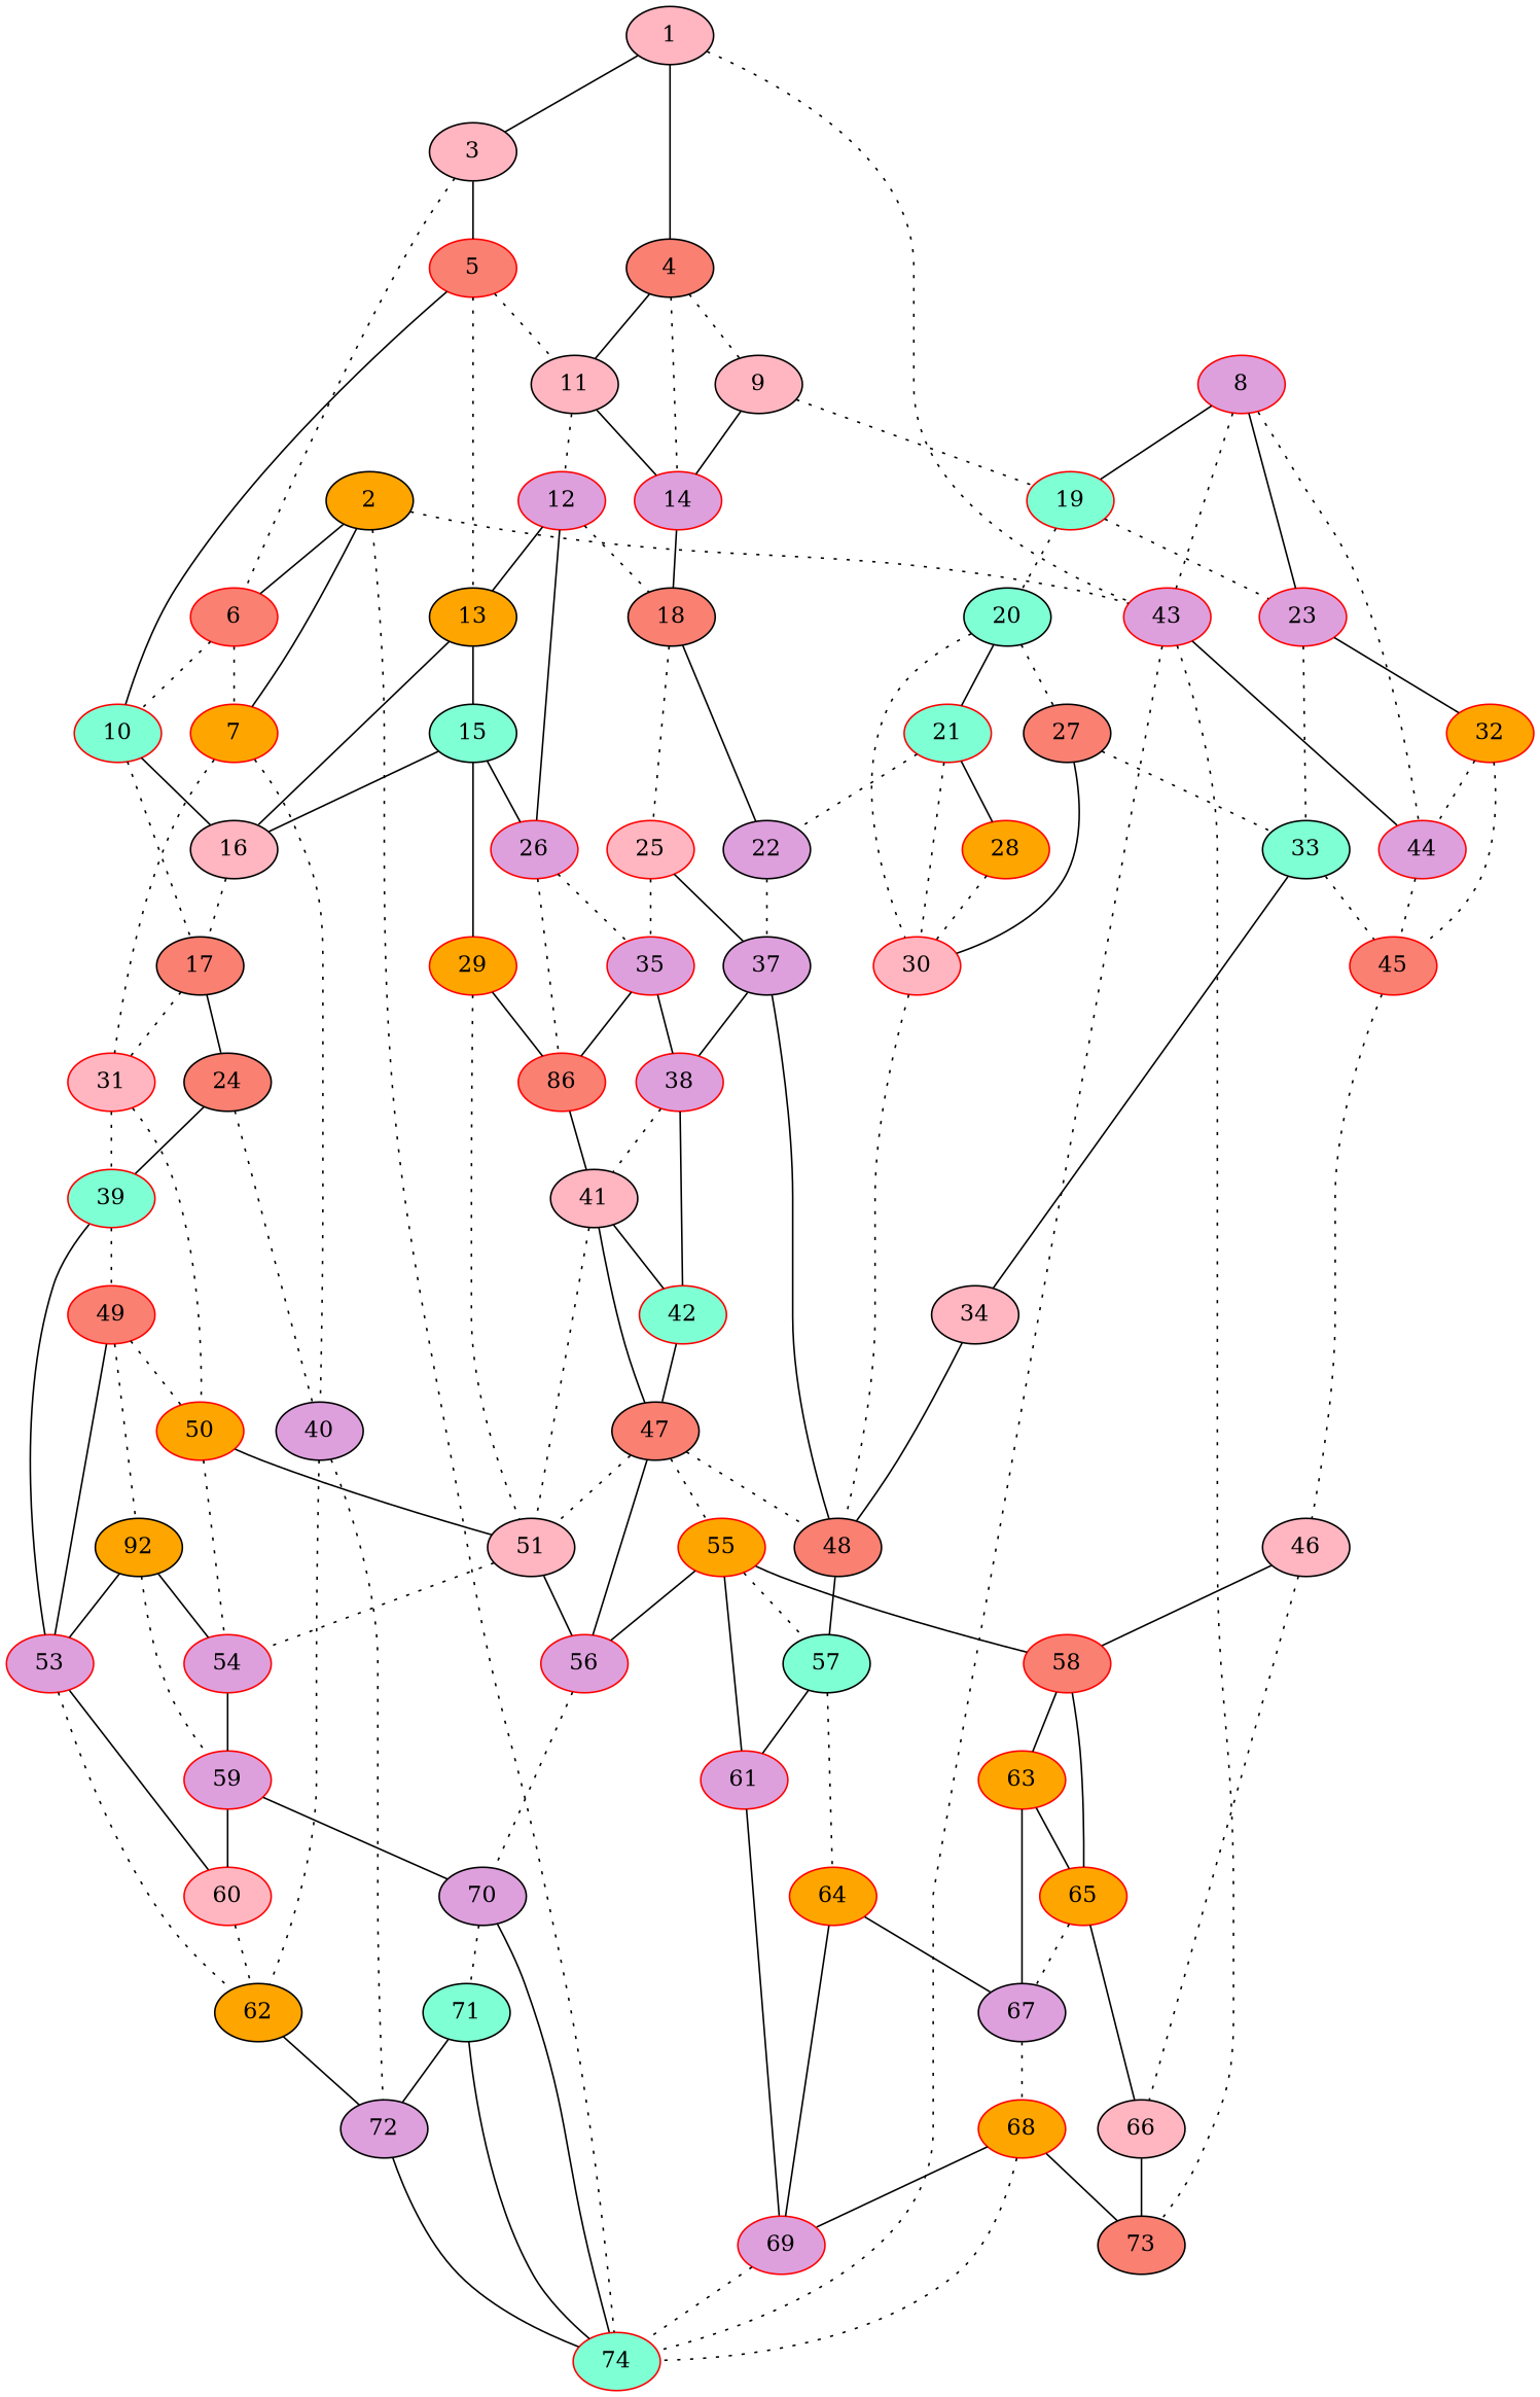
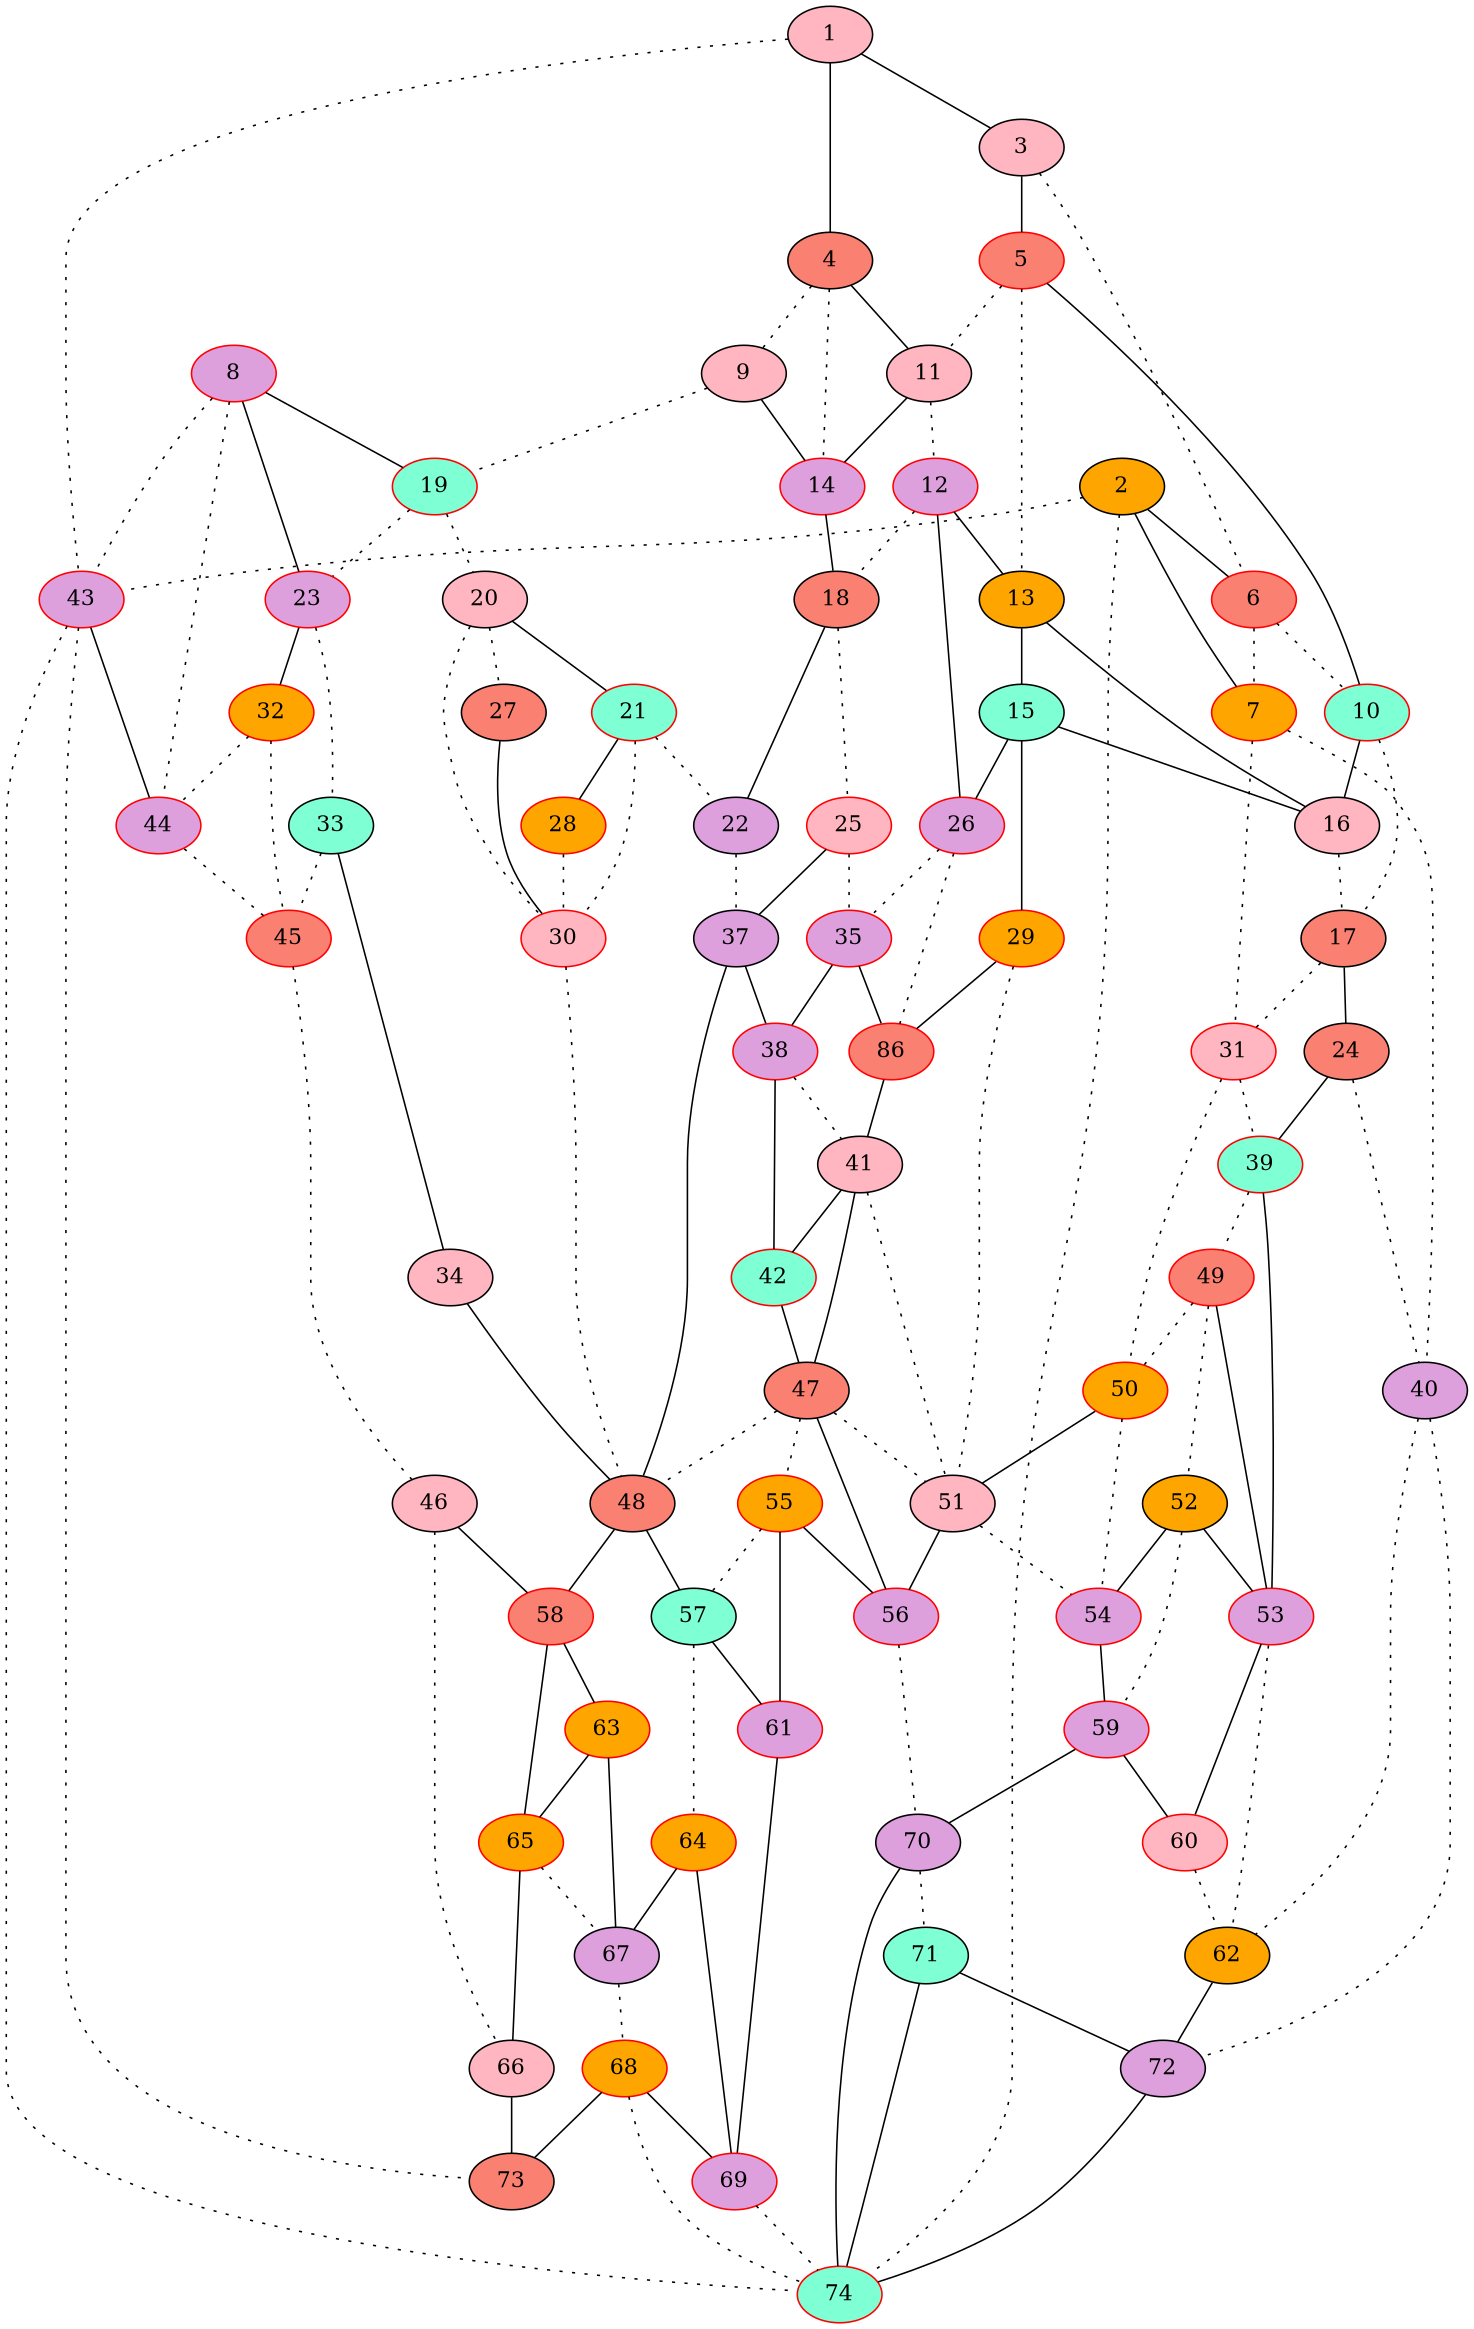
  graph {
    node [color=red fillcolor=plum style=filled]
    edge [style=solid weight=1.0]
    1 [color=black fillcolor=lightpink]
    3 [color=black fillcolor=lightpink]
    4 [color=black fillcolor=salmon]
    43
    6 [fillcolor=salmon]
    5 [fillcolor=salmon]
    9 [color=black fillcolor=lightpink]
    11 [color=black fillcolor=lightpink]
    14
    74 [fillcolor=aquamarine]
    44
    73 [color=black fillcolor=salmon]
    2 [color=black fillcolor=orange]
    7 [fillcolor=orange]
    10 [fillcolor=aquamarine]
    40 [color=black]
    31 [fillcolor=lightpink]
    13 [color=black fillcolor=orange]
    19 [fillcolor=aquamarine]
    12
    18 [color=black fillcolor=salmon]
    16 [color=black fillcolor=lightpink]
    17 [color=black fillcolor=salmon]
    15 [color=black fillcolor=aquamarine]
    24 [color=black fillcolor=salmon]
    39 [fillcolor=aquamarine]
    62 [color=black fillcolor=orange]
    72 [color=black]
    8
    23
-   20 [color=black fillcolor=aquamarine]
+   20 [color=black fillcolor=lightpink]
    32 [fillcolor=orange]
    33 [color=black fillcolor=aquamarine]
    45 [fillcolor=salmon]
    26
    22 [color=black]
    25 [fillcolor=lightpink]
    35
    n39 [fillcolor=salmon label=86]
    29 [fillcolor=orange]
    51 [color=black fillcolor=lightpink]
    50 [fillcolor=orange]
    37 [color=black]
    21 [fillcolor=aquamarine]
    27 [color=black fillcolor=salmon]
    30 [fillcolor=lightpink]
    28 [fillcolor=orange]
    48 [color=black fillcolor=salmon]
    38
    34 [color=black fillcolor=lightpink]
    49 [fillcolor=salmon]
    53
    41 [color=black fillcolor=lightpink]
    56
    54
    58 [fillcolor=salmon]
    57 [color=black fillcolor=aquamarine]
    46 [color=black fillcolor=lightpink]
    66 [color=black fillcolor=lightpink]
    42 [fillcolor=aquamarine]
    47 [color=black fillcolor=salmon]
-   52 [color=black fillcolor=orange label=92]
+   52 [color=black fillcolor=orange]
    60 [fillcolor=lightpink]
    55 [fillcolor=orange]
    63 [fillcolor=orange]
    65 [fillcolor=orange]
    61
    70 [color=black]
    64 [fillcolor=orange]
    59
    69
    71 [color=black fillcolor=aquamarine]
    67 [color=black]
    68 [fillcolor=orange]
    1 -- 3
    1 -- 4
    1 -- 43 [style=dotted]
    3 -- 6 [style=dotted]
    3 -- 5
    4 -- 9 [style=dotted]
    4 -- 11
    4 -- 14 [style=dotted]
    43 -- 74 [style=dotted]
    43 -- 44
    43 -- 73 [style=dotted]
    6 -- 7 [style=dotted]
    6 -- 10 [style=dotted]
    5 -- 11 [style=dotted]
    5 -- 10
    5 -- 13 [style=dotted]
    9 -- 14
    9 -- 19 [style=dotted]
    11 -- 14
    11 -- 12 [style=dotted]
    14 -- 18
    44 -- 45 [style=dotted]
    2 -- 43 [style=dotted]
    2 -- 6
    2 -- 74 [style=dotted]
    2 -- 7
    7 -- 40 [style=dotted]
    7 -- 31 [style=dotted]
    10 -- 16
    10 -- 17 [style=dotted]
    40 -- 62 [style=dotted]
    40 -- 72 [style=dotted]
    31 -- 39 [style=dotted]
    31 -- 50 [style=dotted]
    13 -- 16
    13 -- 15
    19 -- 23 [style=dotted]
    19 -- 20 [style=dotted]
    12 -- 13
    12 -- 18 [style=dotted]
    12 -- 26
    18 -- 22
    18 -- 25 [style=dotted]
    16 -- 17 [style=dotted]
    17 -- 31 [style=dotted]
    17 -- 24
    15 -- 16
    15 -- 26
    15 -- 29
    24 -- 40 [style=dotted]
    24 -- 39
    39 -- 49 [style=dotted]
    39 -- 53
    62 -- 72
    72 -- 74
    8 -- 43 [style=dotted]
    8 -- 44 [style=dotted]
    8 -- 19
    8 -- 23
    23 -- 32
    23 -- 33 [style=dotted]
    20 -- 21
    20 -- 27 [style=dotted]
    20 -- 30 [style=dotted]
    32 -- 44 [style=dotted]
    32 -- 45 [style=dotted]
    33 -- 45 [style=dotted]
    33 -- 34
    45 -- 46 [style=dotted]
    26 -- 35 [style=dotted]
    26 -- n39 [style=dotted]
    22 -- 37 [style=dotted]
    25 -- 35 [style=dotted]
    25 -- 37
    35 -- n39
    35 -- 38
    n39 -- 41
    29 -- n39
    29 -- 51 [style=dotted]
    51 -- 56
    51 -- 54 [style=dotted]
    50 -- 51
    50 -- 54 [style=dotted]
    37 -- 48
    37 -- 38
    21 -- 22 [style=dotted]
    21 -- 30 [style=dotted]
    21 -- 28
-   27 -- 33 [style=dotted]
    27 -- 30
    30 -- 48 [style=dotted]
    28 -- 30 [style=dotted]
-   55 -- 58
+   48 -- 58
    48 -- 57
    38 -- 41 [style=dotted]
    38 -- 42
    34 -- 48
    49 -- 50 [style=dotted weight=2.0]
    49 -- 53
    49 -- 52 [style=dotted]
    53 -- 62 [style=dotted]
    53 -- 60
    41 -- 51 [style=dotted]
    41 -- 42
    41 -- 47
    56 -- 70 [style=dotted]
    54 -- 59
    58 -- 63
    58 -- 65
    57 -- 61
    57 -- 64 [style=dotted]
    46 -- 58
    46 -- 66 [style=dotted]
    66 -- 73 [weight=2.0]
    42 -- 47
    47 -- 51 [style=dotted]
    47 -- 48 [style=dotted]
    47 -- 56
    47 -- 55 [style=dotted]
    52 -- 53
    52 -- 54
    52 -- 59 [style=dotted]
    60 -- 62 [style=dotted]
    55 -- 56
    55 -- 57 [style=dotted]
    55 -- 61
    63 -- 65
    63 -- 67
    65 -- 66
    65 -- 67 [style=dotted]
    61 -- 69
    70 -- 74
    70 -- 71 [style=dotted]
    64 -- 69
    64 -- 67
    59 -- 60
    59 -- 70
    69 -- 74 [style=dotted]
    71 -- 74
    71 -- 72
    67 -- 68 [style=dotted]
    68 -- 74 [style=dotted]
    68 -- 73
    68 -- 69
  }
